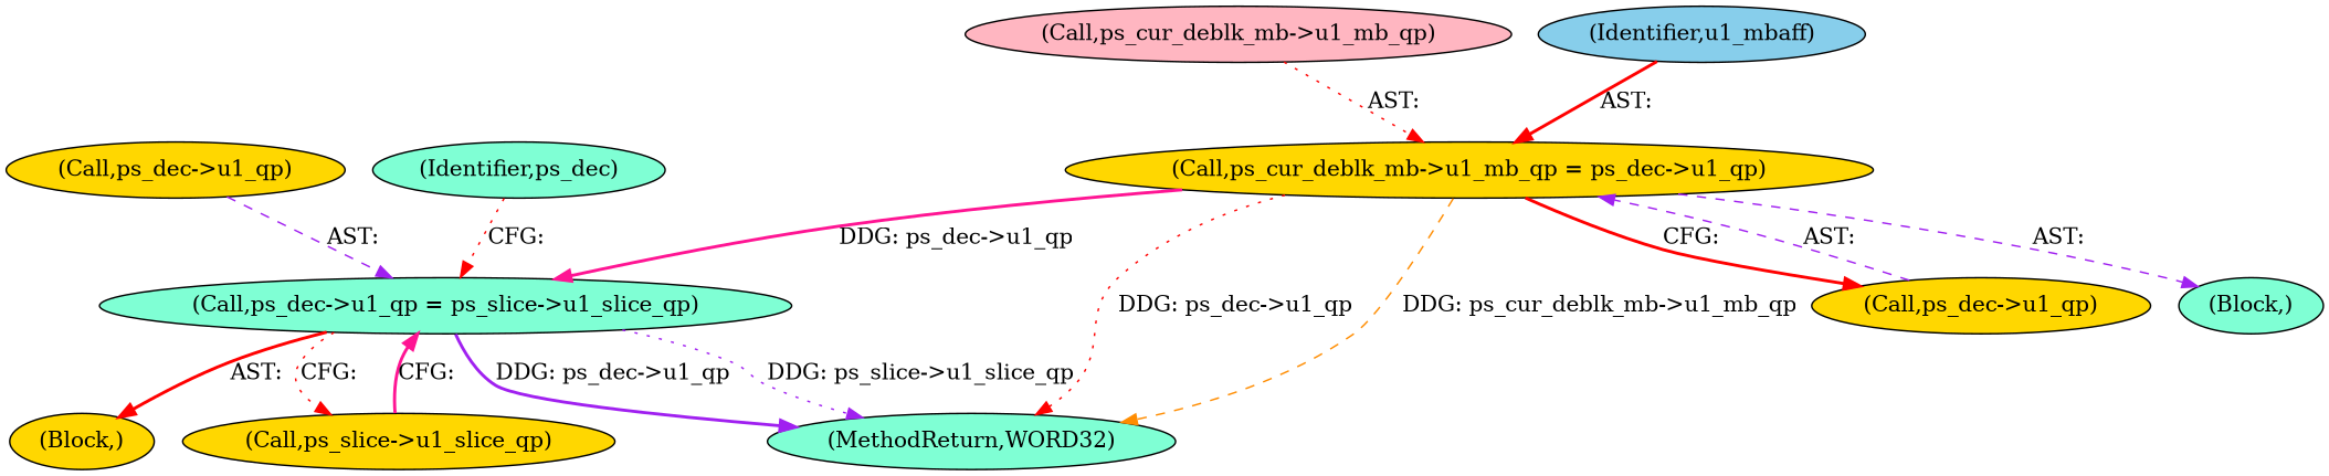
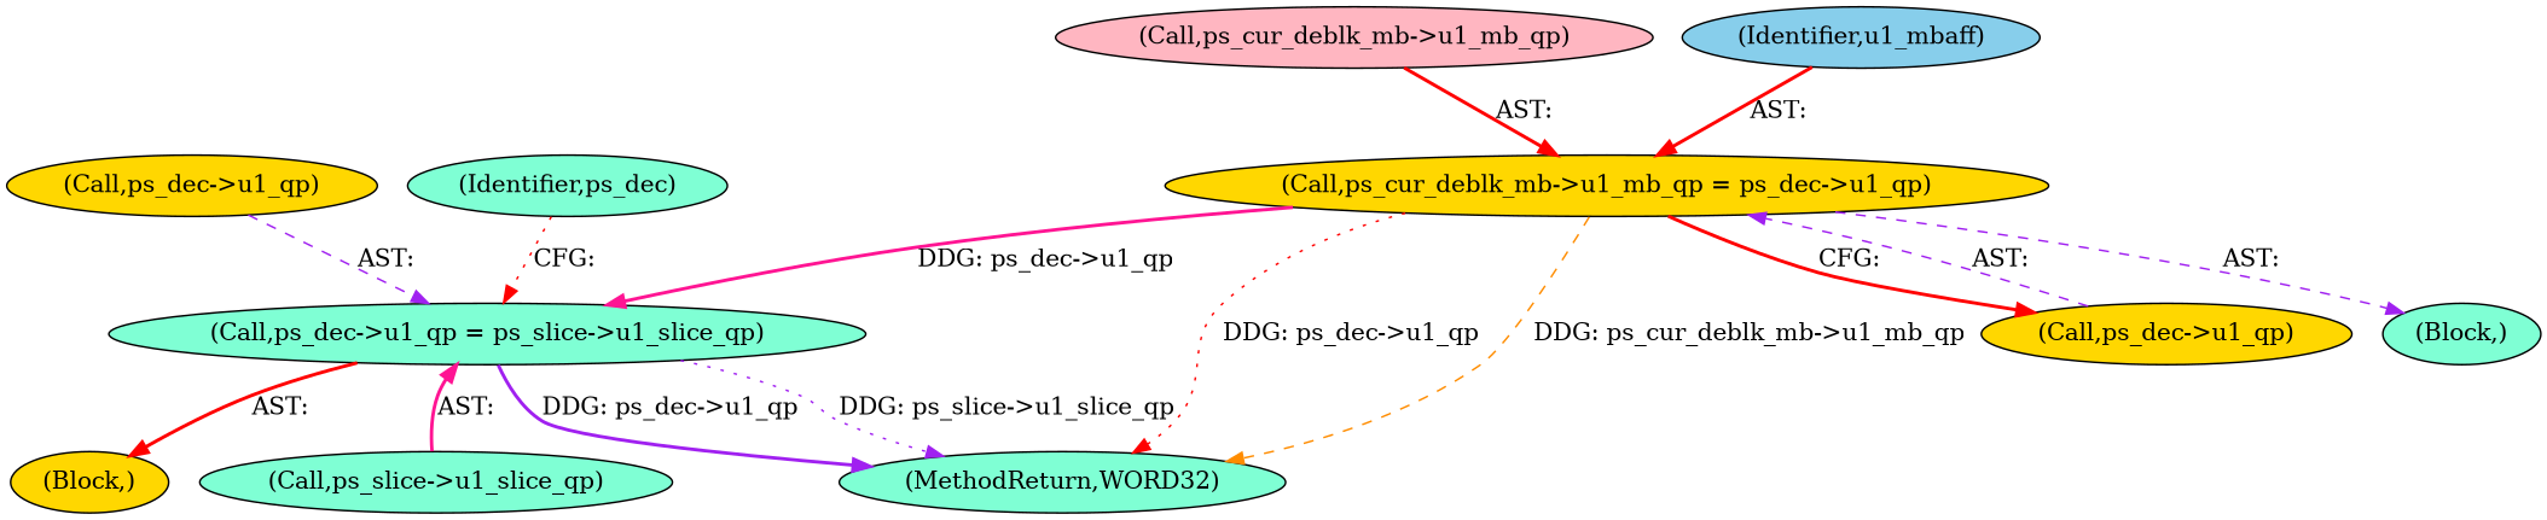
  digraph {
    node [fillcolor=aquamarine style=filled]
    edge [color=red style=bold]
    n1 [fillcolor=gold label="(Call,ps_cur_deblk_mb->u1_mb_qp = ps_dec->u1_qp)"]
    n2 [label="(Block,)"]
    n3 [label="(MethodReturn,WORD32)"]
    n4 [fillcolor=gold label="(Call,ps_dec->u1_qp)"]
    n5 [label="(Call,ps_dec->u1_qp = ps_slice->u1_slice_qp)"]
    n6 [fillcolor=gold label="(Block,)"]
-   n7 [fillcolor=gold label="(Call,ps_slice->u1_slice_qp)"]
+   n7 [label="(Call,ps_slice->u1_slice_qp)"]
    n8 [fillcolor=gold label="(Call,ps_dec->u1_qp)"]
    n9 [fillcolor=lightpink label="(Call,ps_cur_deblk_mb->u1_mb_qp)"]
    n10 [label="(Identifier,ps_dec)"]
    n11 [fillcolor=skyblue label="(Identifier,u1_mbaff)"]
    n1 -> n2 [color=purple label="AST: " style=dashed]
    n1 -> n3 [label="DDG: ps_dec->u1_qp" style=dotted]
    n1 -> n3 [color=darkorange label="DDG: ps_cur_deblk_mb->u1_mb_qp" style=dashed]
    n1 -> n4 [label="CFG: "]
    n1 -> n5 [color=deeppink label="DDG: ps_dec->u1_qp"]
    n4 -> n1 [color=purple label="AST: " style=dashed]
    n5 -> n3 [color=purple label="DDG: ps_dec->u1_qp"]
    n5 -> n3 [color=purple label="DDG: ps_slice->u1_slice_qp" style=dotted]
    n5 -> n6 [label="AST: "]
-   n5 -> n7 [label="CFG: " style=dotted]
-   n7 -> n5 [color=deeppink label="CFG: "]
+   n7 -> n5 [color=deeppink label="AST: "]
    n8 -> n5 [color=purple label="AST: " style=dashed]
-   n9 -> n1 [label="AST: " style=dotted]
+   n9 -> n1 [label="AST: "]
    n10 -> n5 [label="CFG: " style=dotted]
    n11 -> n1 [label="AST: "]
  }
